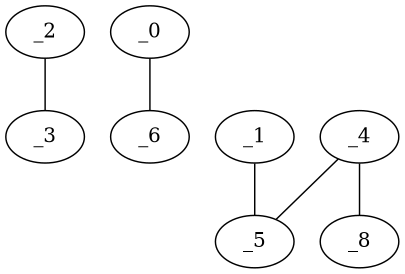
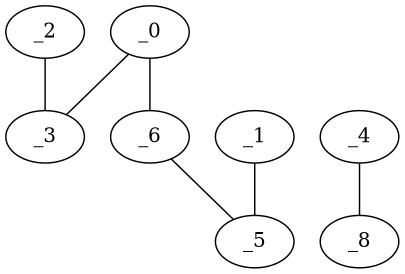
  graph {
    _0 [x=2.82214 y=2.83472]
    _3 [x=0.845735 y=2.8893]
    _6 [x=0.0758148 y=2.80534]
    _1 [x=2.57682 y=1.2179]
    _5 [x=2.42655 y=1.80513]
    _2 [x=0.75 y=0.71]
    _4 [x=0.6 y=1.74]
    n8 [label=_8 x=2.17245 y=1.9039]
+   _0 -- _3
    _0 -- _6
    _1 -- _5
    _2 -- _3
-   _4 -- _5
+   _6 -- _5
    _4 -- n8
  }
